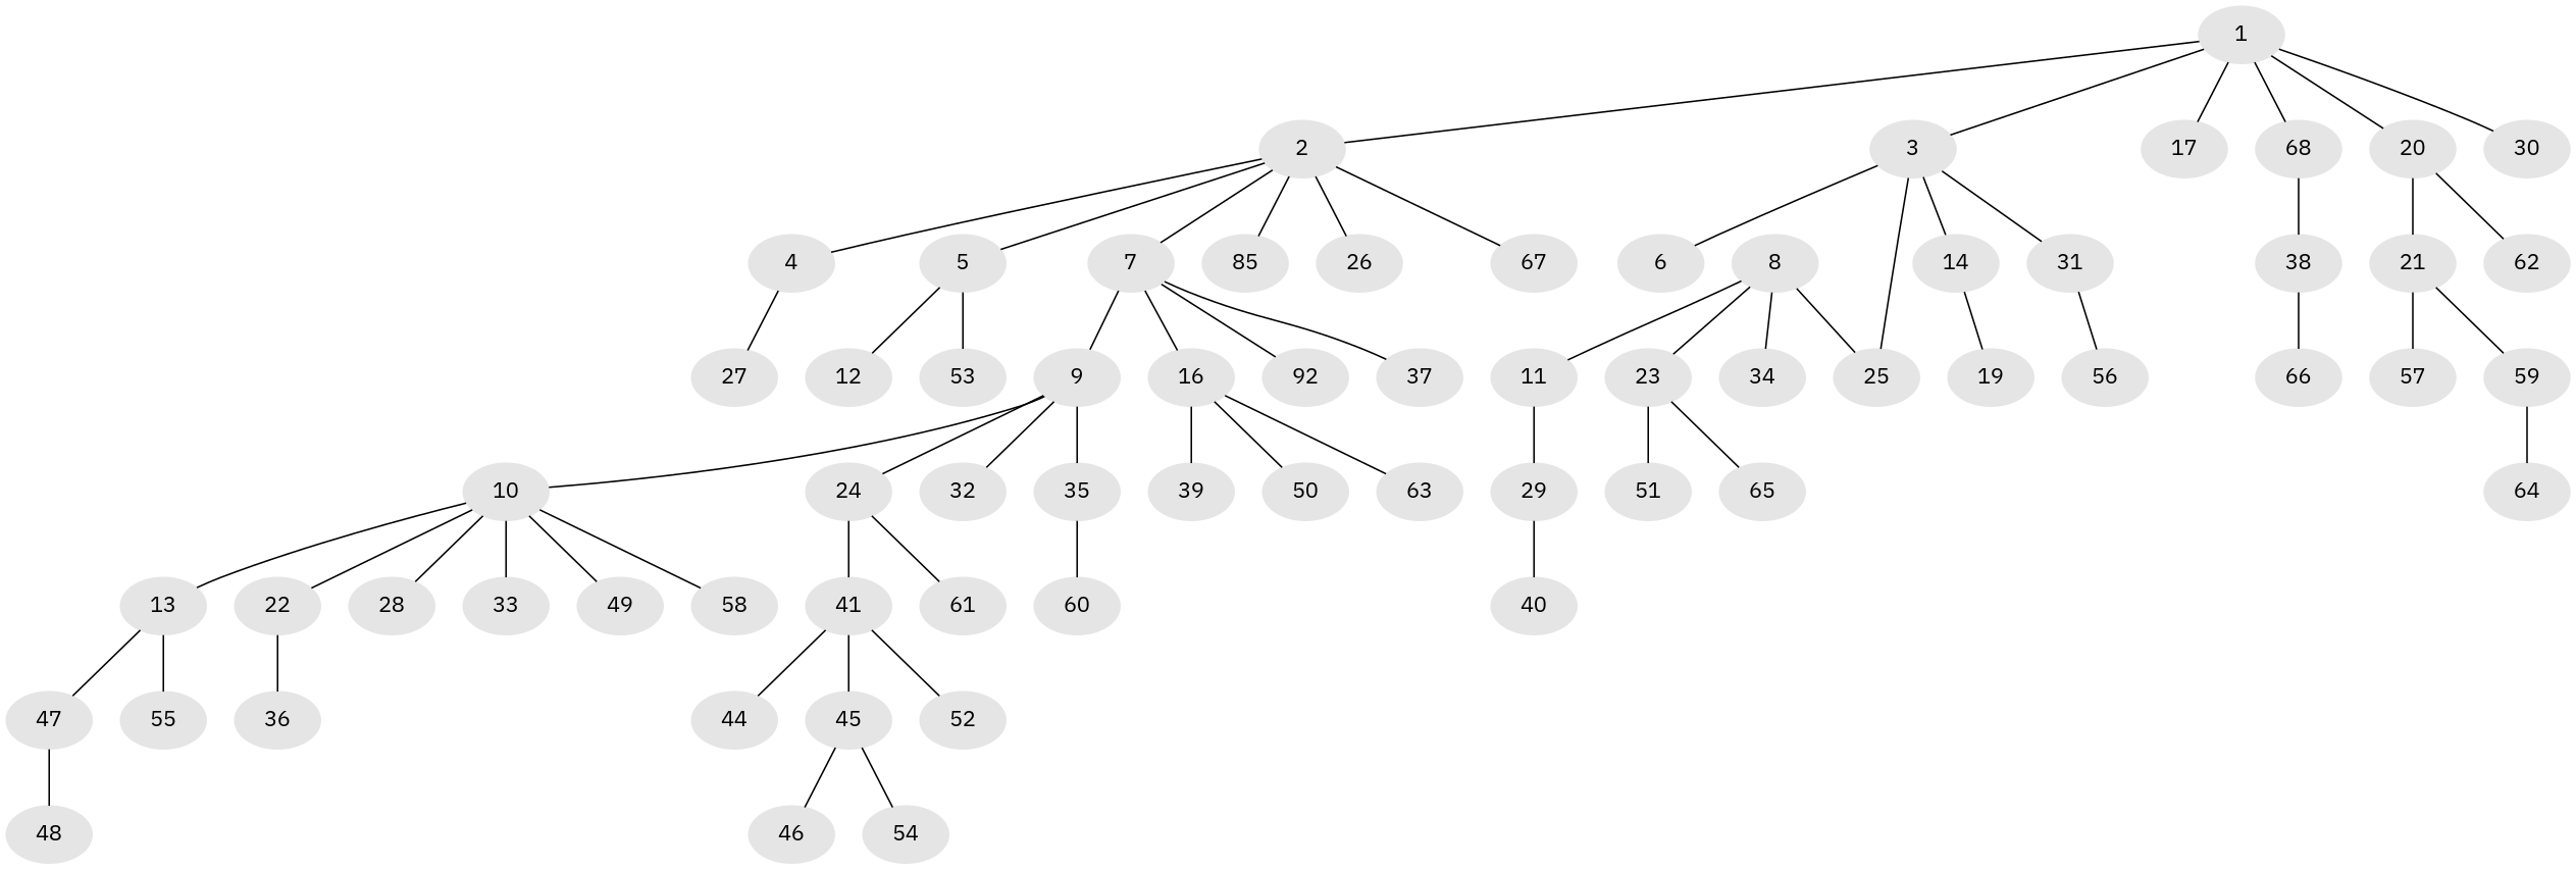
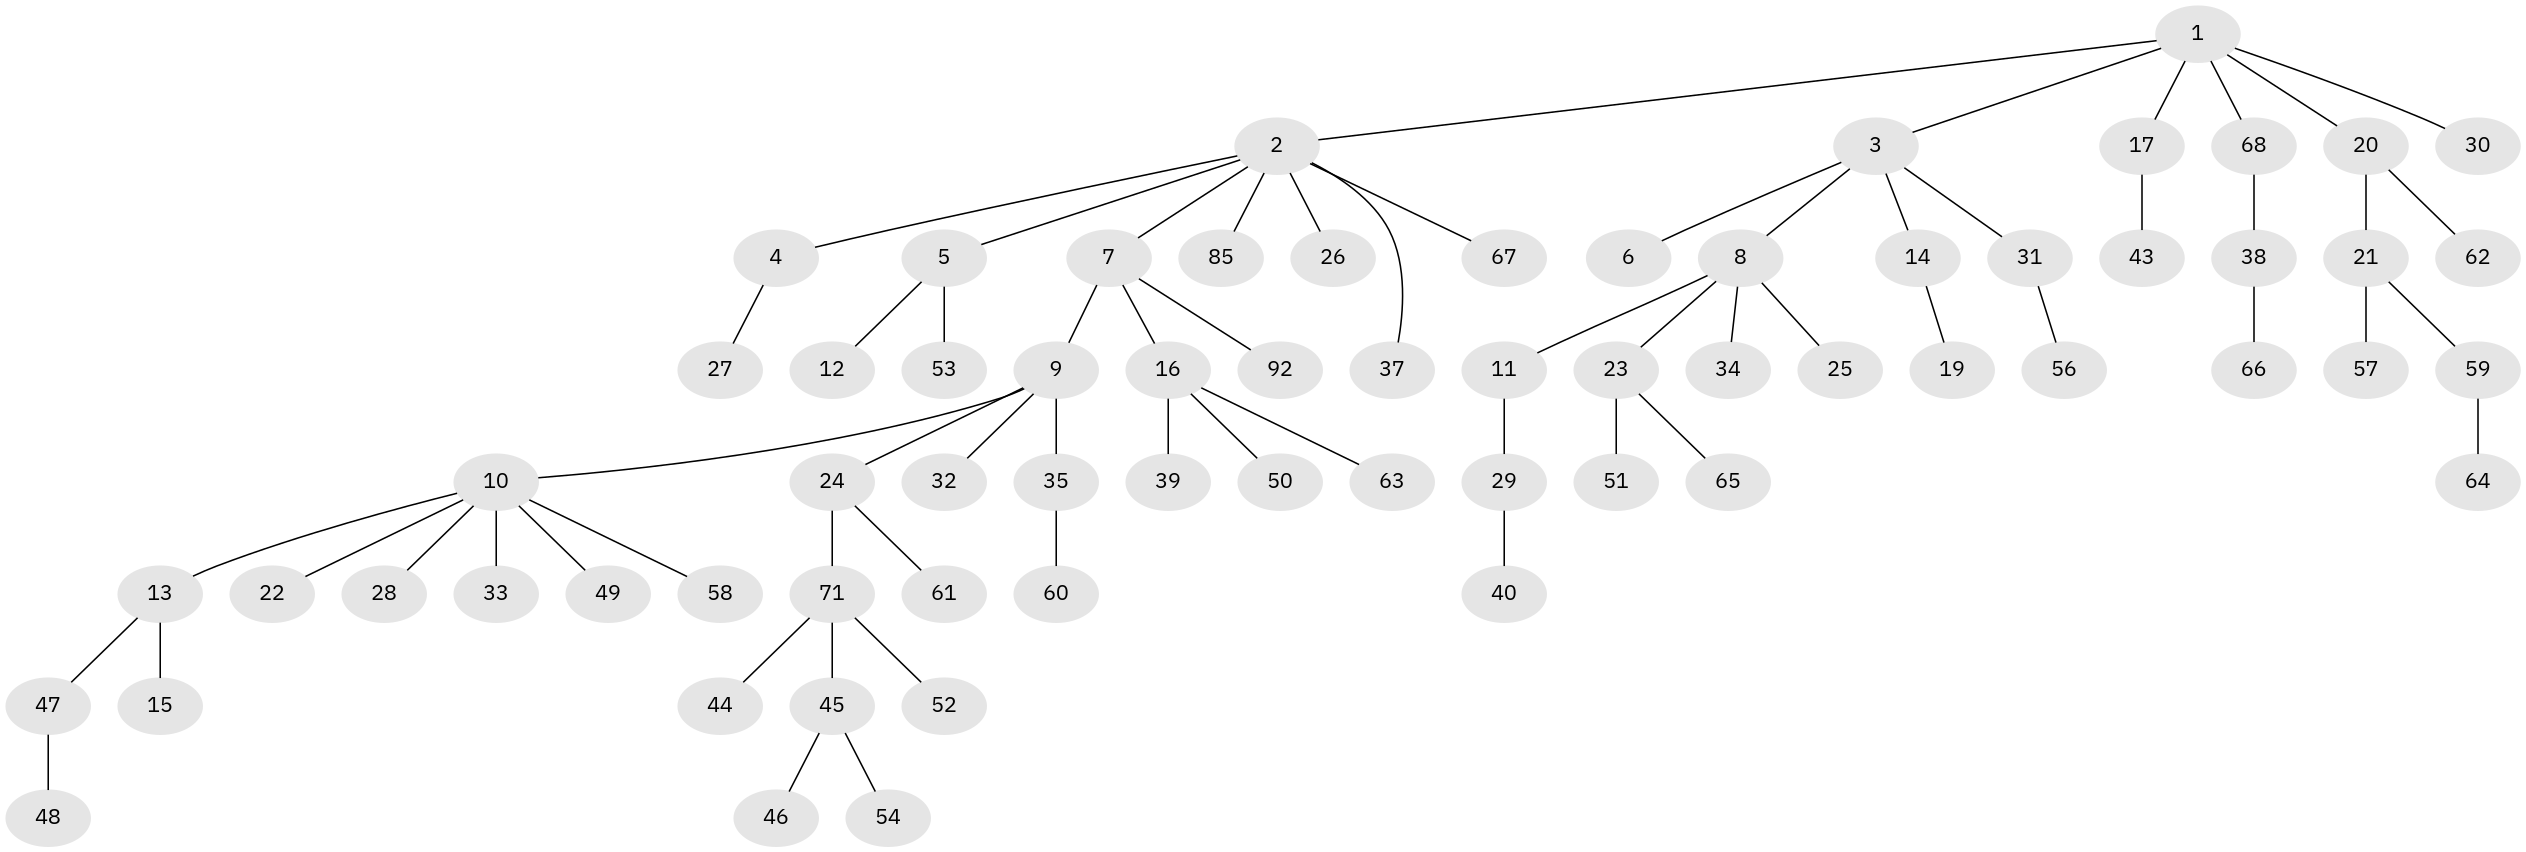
  graph {
    fontname="IBM Plex Sans"
    node [color=gray90 fontname="IBM Plex Sans" style=filled]
    edge [fontname="IBM Plex Sans"]
    1
    2
    3
    17
    n5 [label=68]
    20
    30
    4
    5
    7
    n11 [label=85]
    26
    37
    67
    6
    8
    14
    31
+   43
    38
    21
    62
    27
    12
    53
    9
    16
    n28 [label=92]
    11
    23
    25
    34
    19
    56
    10
    24
    32
    35
    39
    50
    63
    29
    51
    65
    13
    22
    28
    33
    49
    58
-   41
+   41 [label=71]
    61
    60
    47
-   55
-   36
+   55 [label=15]
    40
    48
    66
    57
    59
    64
    44
    45
    52
    46
    54
    1 -- 2
    1 -- 3
    1 -- 17
    1 -- n5
    1 -- 20
    1 -- 30
    2 -- 4
    2 -- 5
    2 -- 7
    2 -- n11
    2 -- 26
-   7 -- 37
+   2 -- 37
    2 -- 67
    3 -- 6
-   3 -- 25
+   3 -- 8
    3 -- 14
    3 -- 31
+   17 -- 43
    n5 -- 38
    20 -- 21
    20 -- 62
    4 -- 27
    5 -- 12
    5 -- 53
    7 -- 9
    7 -- 16
    7 -- n28
    8 -- 11
    8 -- 23
    8 -- 25
    8 -- 34
    14 -- 19
    31 -- 56
    38 -- 66
    21 -- 57
    21 -- 59
    9 -- 10
    9 -- 24
    9 -- 32
    9 -- 35
    16 -- 39
    16 -- 50
    16 -- 63
    11 -- 29
    23 -- 51
    23 -- 65
    10 -- 13
    10 -- 22
    10 -- 28
    10 -- 33
    10 -- 49
    10 -- 58
    24 -- 41
    24 -- 61
    35 -- 60
    29 -- 40
    13 -- 47
    13 -- 55
-   22 -- 36
    41 -- 44
    41 -- 45
    41 -- 52
    47 -- 48
    59 -- 64
    45 -- 46
    45 -- 54
  }
